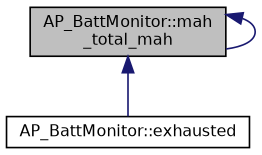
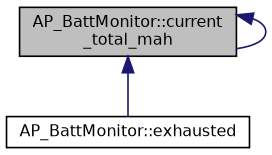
  digraph {
    rankdir=TB
    node [color=black fontname=Helvetica fontsize=10 shape=record style=filled]
    edge [color=midnightblue dir=back fontname=Helvetica fontsize=10 labelfontname=Helvetica labelfontsize=10 style=solid]
-   n1 [fillcolor=grey75 fontcolor=black height=0.2 label="AP_BattMonitor::mah\l_total_mah" width=0.4]
+   n1 [fillcolor=grey75 fontcolor=black height=0.2 label="AP_BattMonitor::current\l_total_mah" width=0.4]
    n2 [fillcolor=white height=0.2 label="AP_BattMonitor::exhausted" width=0.4]
    n1 -> n1
    n1 -> n2
  }
